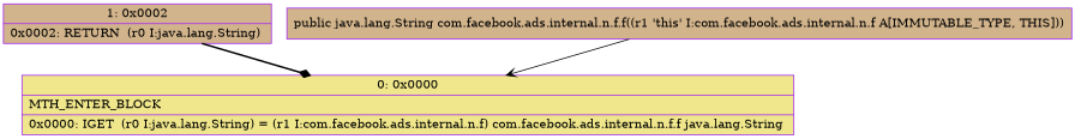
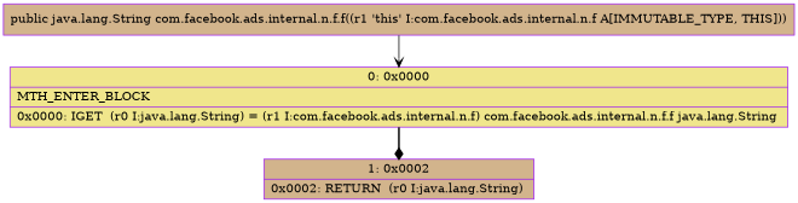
  digraph {
    node [shape=record style=filled fillcolor=tan color=purple]
    n1 [label="{0\:\ 0x0000|MTH_ENTER_BLOCK\l|0x0000: IGET  (r0 I:java.lang.String) = (r1 I:com.facebook.ads.internal.n.f) com.facebook.ads.internal.n.f.f java.lang.String \l}" fillcolor=khaki]
    n2 [label="{1\:\ 0x0002|0x0002: RETURN  (r0 I:java.lang.String) \l}"]
    n3 [label="{public java.lang.String com.facebook.ads.internal.n.f.f((r1 'this' I:com.facebook.ads.internal.n.f A[IMMUTABLE_TYPE, THIS])) }"]
-   n2 -> n1 [style=bold arrowhead=diamond]
+   n1 -> n2 [style=bold arrowhead=diamond]
    n3 -> n1 [style=solid arrowhead=vee]
  }
